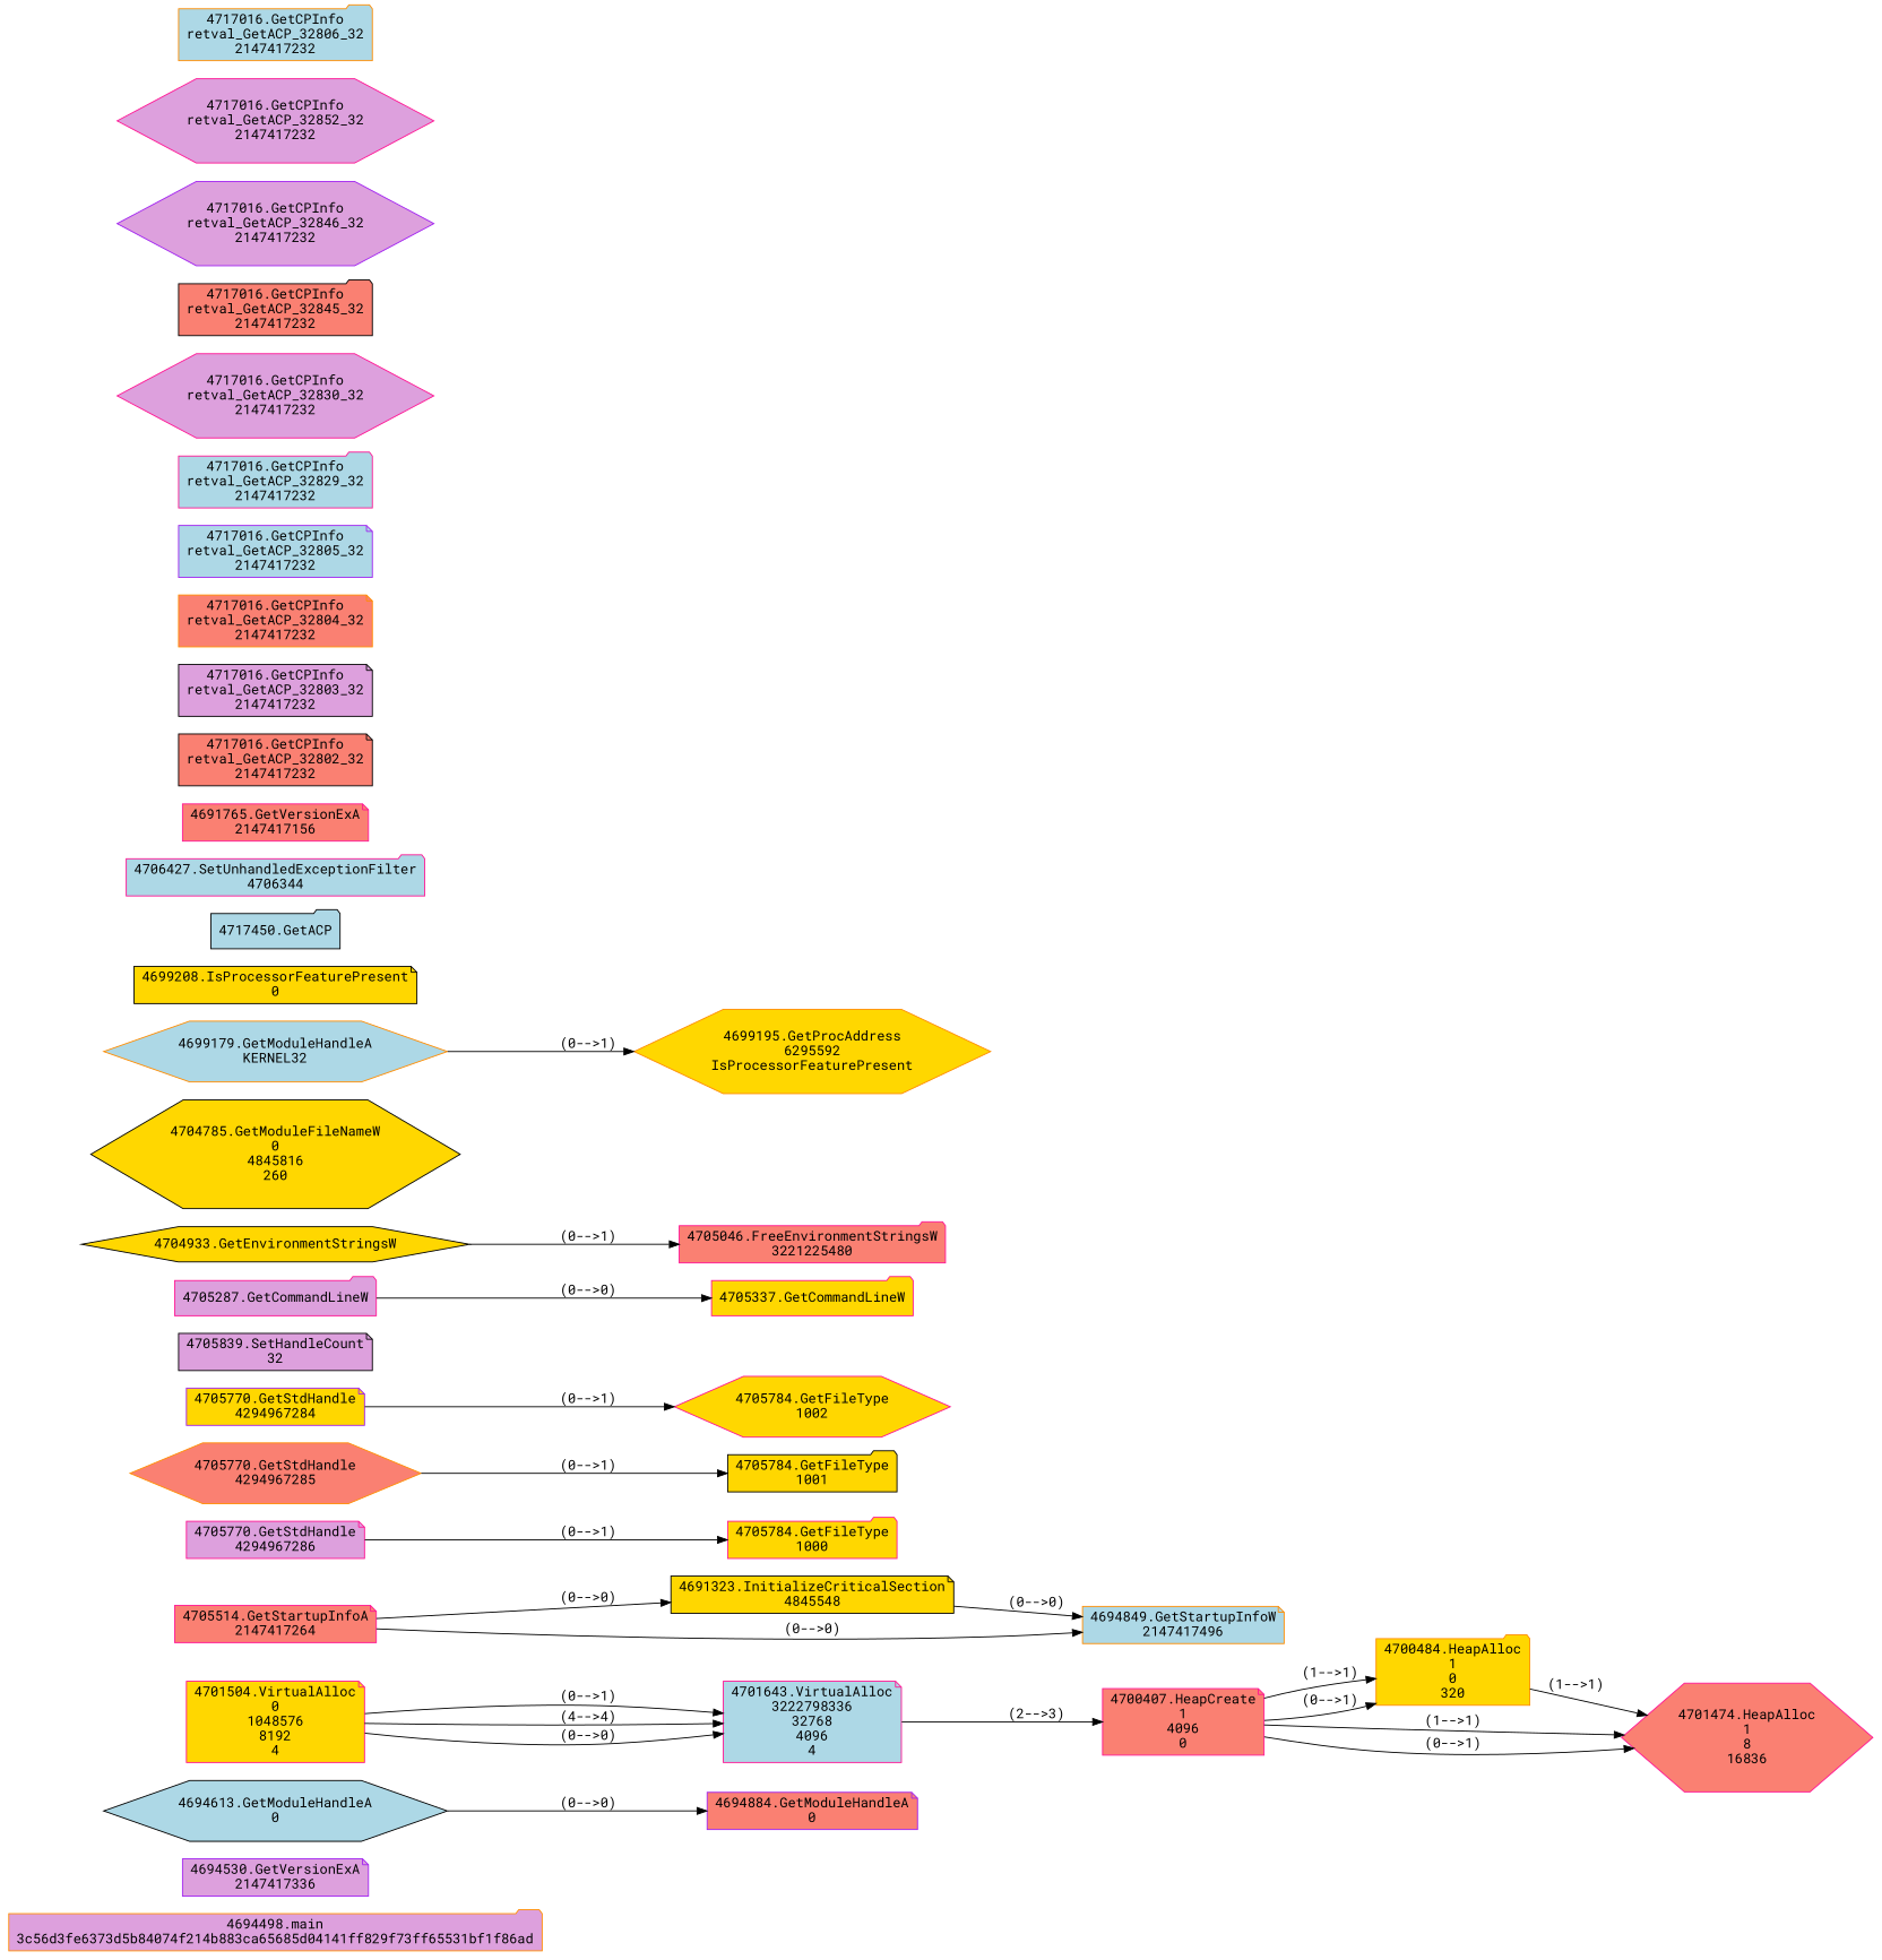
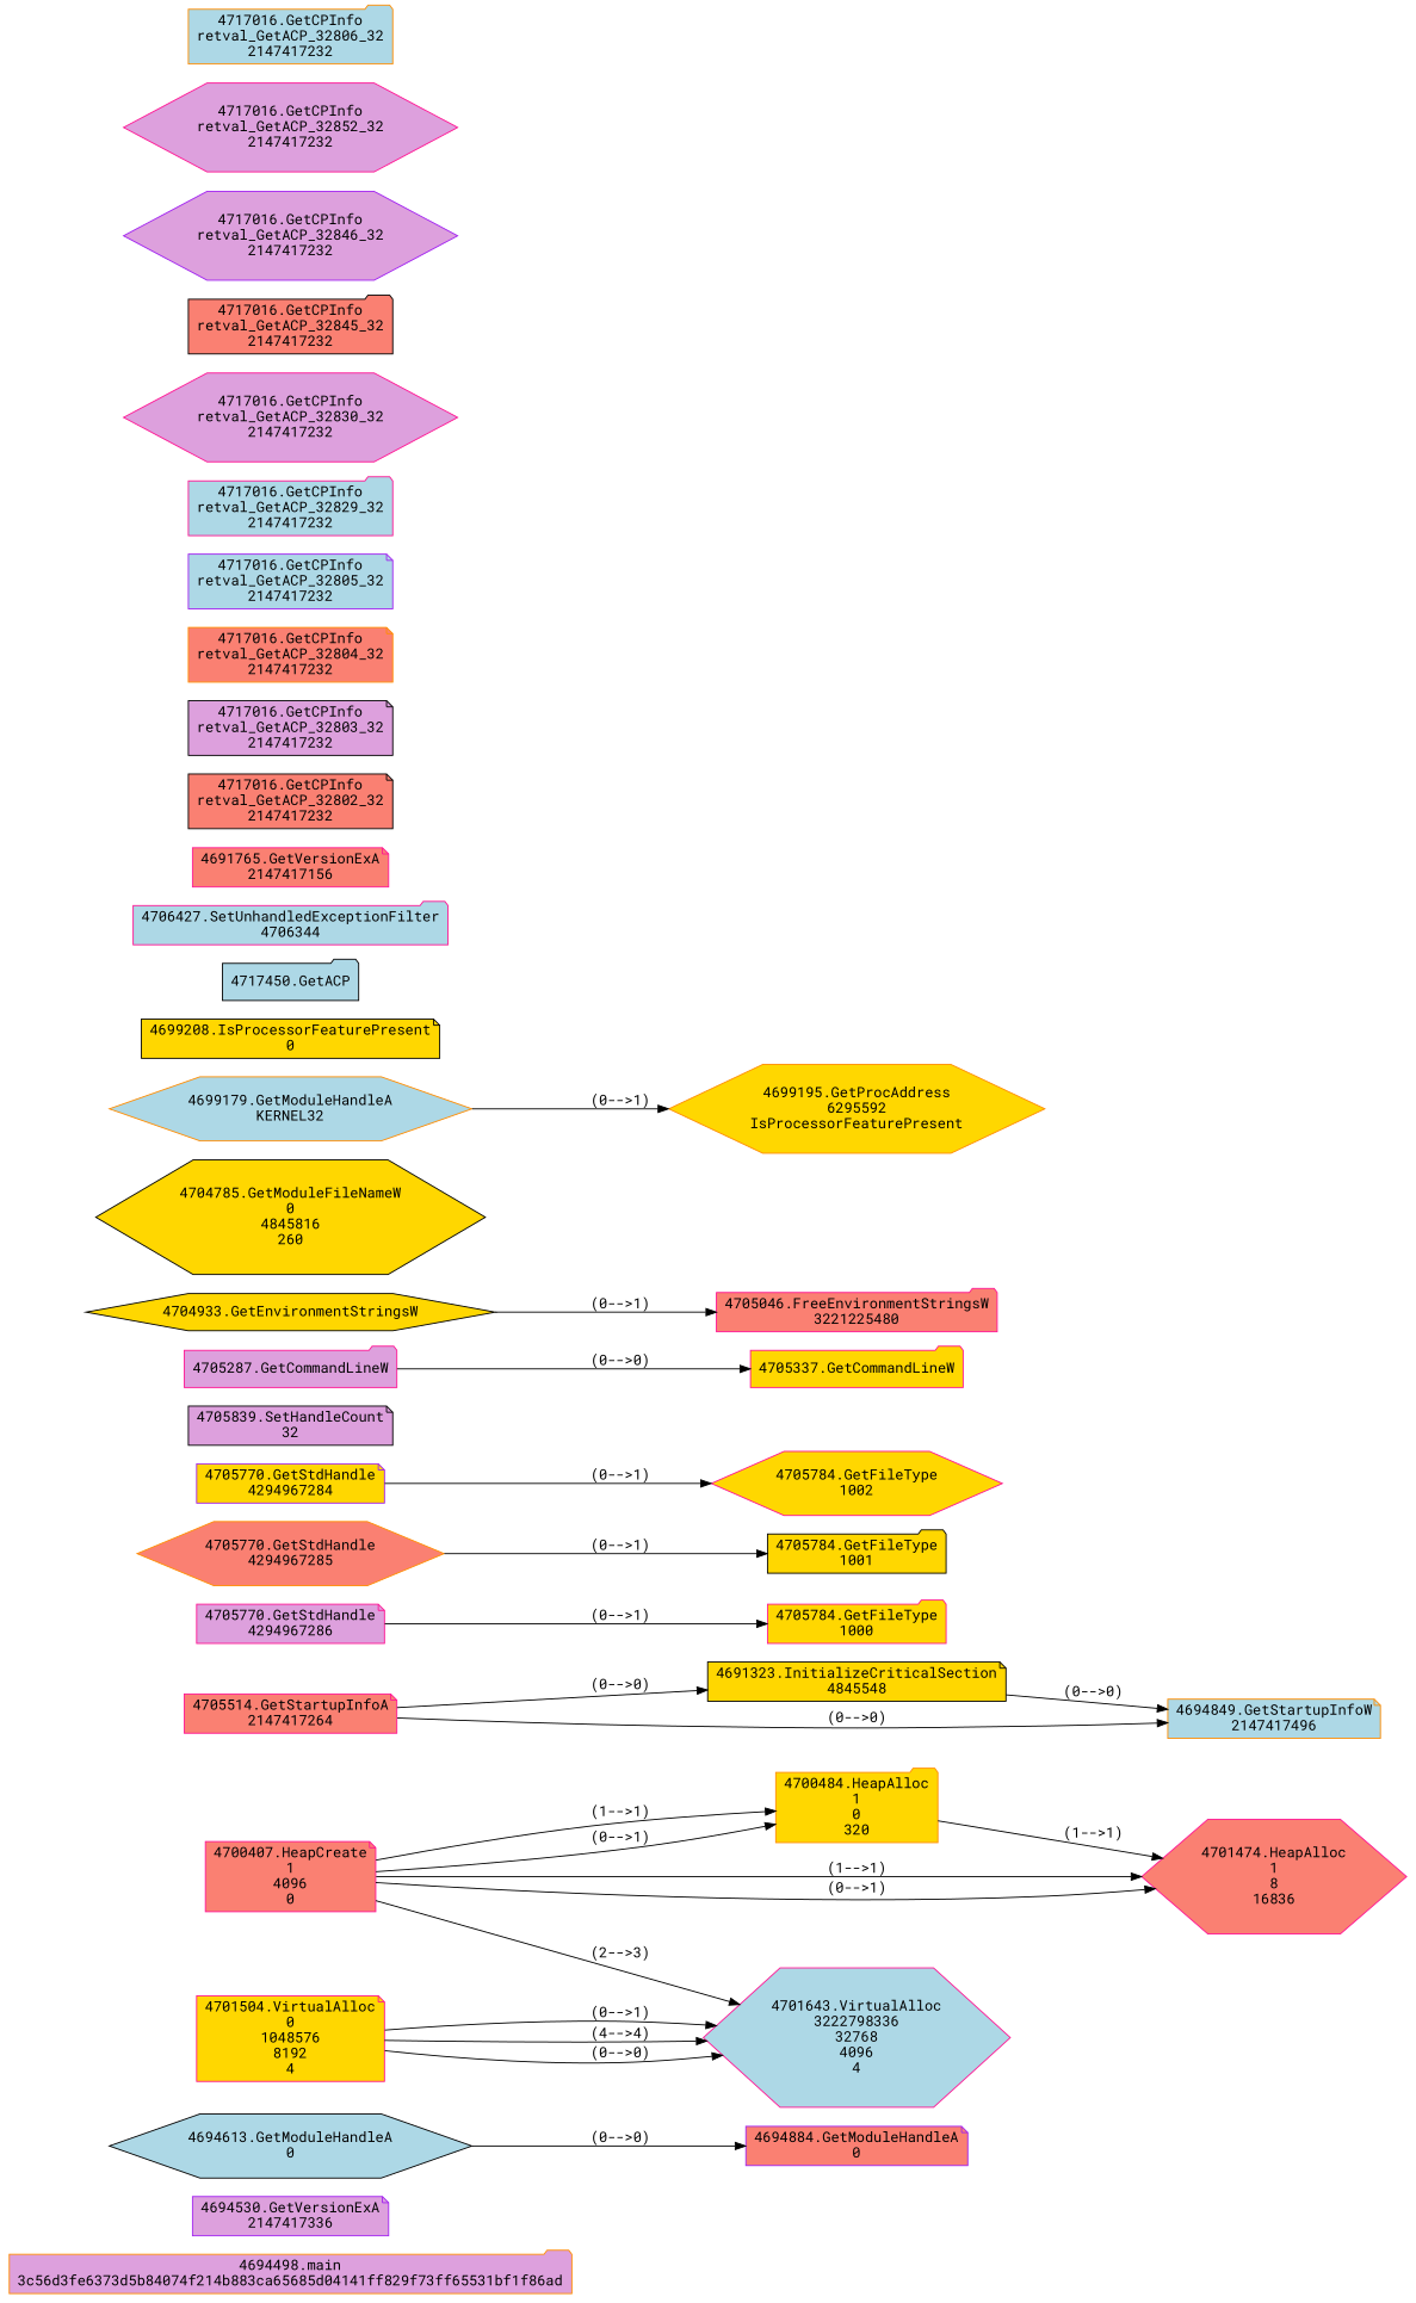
  digraph {
    fontname="Roboto Mono"
    rankdir=LR
    node [color=deeppink fillcolor=gold fontname="Roboto Mono" shape=note style=filled]
    edge [fontname="Roboto Mono"]
    n1 [color=darkorange fillcolor=plum label="4694498.main\n3c56d3fe6373d5b84074f214b883ca65685d04141ff829f73ff65531bf1f86ad" shape=folder]
    n2 [color=purple fillcolor=plum label="4694530.GetVersionExA\n2147417336"]
    n3 [color=black fillcolor=lightblue label="4694613.GetModuleHandleA\n0" shape=hexagon]
    n4 [color=purple fillcolor=salmon label="4694884.GetModuleHandleA\n0"]
    n5 [fillcolor=salmon label="4700407.HeapCreate\n1\n4096\n0"]
    n6 [color=darkorange label="4700484.HeapAlloc\n1\n0\n320" shape=folder]
    n7 [fillcolor=salmon label="4701474.HeapAlloc\n1\n8\n16836" shape=hexagon]
-   n8 [fillcolor=lightblue label="4701643.VirtualAlloc\n3222798336\n32768\n4096\n4"]
+   n8 [fillcolor=lightblue label="4701643.VirtualAlloc\n3222798336\n32768\n4096\n4" shape=hexagon]
    n9 [label="4701504.VirtualAlloc\n0\n1048576\n8192\n4"]
    n10 [fillcolor=salmon label="4705514.GetStartupInfoA\n2147417264"]
    n11 [color=black label="4691323.InitializeCriticalSection\n4845548"]
    n12 [color=darkorange fillcolor=lightblue label="4694849.GetStartupInfoW\n2147417496"]
    n13 [fillcolor=plum label="4705770.GetStdHandle\n4294967286"]
    n14 [label="4705784.GetFileType\n1000" shape=folder]
    n15 [color=darkorange fillcolor=salmon label="4705770.GetStdHandle\n4294967285" shape=hexagon]
    n16 [color=black label="4705784.GetFileType\n1001" shape=folder]
    n17 [color=purple label="4705770.GetStdHandle\n4294967284"]
    n18 [label="4705784.GetFileType\n1002" shape=hexagon]
    n19 [color=black fillcolor=plum label="4705839.SetHandleCount\n32"]
    n20 [fillcolor=plum label="4705287.GetCommandLineW\n" shape=folder]
    n21 [label="4705337.GetCommandLineW\n" shape=folder]
    n22 [color=black label="4704933.GetEnvironmentStringsW\n" shape=hexagon]
    n23 [fillcolor=salmon label="4705046.FreeEnvironmentStringsW\n3221225480" shape=folder]
    n24 [color=black label="4704785.GetModuleFileNameW\n0\n4845816\n260" shape=hexagon]
    n25 [color=darkorange fillcolor=lightblue label="4699179.GetModuleHandleA\nKERNEL32" shape=hexagon]
    n26 [color=darkorange label="4699195.GetProcAddress\n6295592\nIsProcessorFeaturePresent" shape=hexagon]
    n27 [color=black label="4699208.IsProcessorFeaturePresent\n0"]
    n28 [color=black fillcolor=lightblue label="4717450.GetACP\n" shape=folder]
    n29 [fillcolor=lightblue label="4706427.SetUnhandledExceptionFilter\n4706344" shape=folder]
    n30 [fillcolor=salmon label="4691765.GetVersionExA\n2147417156"]
    n31 [color=black fillcolor=salmon label="4717016.GetCPInfo\nretval_GetACP_32802_32\n2147417232"]
    n32 [color=black fillcolor=plum label="4717016.GetCPInfo\nretval_GetACP_32803_32\n2147417232"]
    n33 [color=darkorange fillcolor=salmon label="4717016.GetCPInfo\nretval_GetACP_32804_32\n2147417232"]
    n34 [color=purple fillcolor=lightblue label="4717016.GetCPInfo\nretval_GetACP_32805_32\n2147417232"]
    n35 [fillcolor=lightblue label="4717016.GetCPInfo\nretval_GetACP_32829_32\n2147417232" shape=folder]
    n36 [fillcolor=plum label="4717016.GetCPInfo\nretval_GetACP_32830_32\n2147417232" shape=hexagon]
    n37 [color=black fillcolor=salmon label="4717016.GetCPInfo\nretval_GetACP_32845_32\n2147417232" shape=folder]
    n38 [color=purple fillcolor=plum label="4717016.GetCPInfo\nretval_GetACP_32846_32\n2147417232" shape=hexagon]
    n39 [fillcolor=plum label="4717016.GetCPInfo\nretval_GetACP_32852_32\n2147417232" shape=hexagon]
    n40 [color=darkorange fillcolor=lightblue label="4717016.GetCPInfo\nretval_GetACP_32806_32\n2147417232" shape=folder]
    n3 -> n4 [label="(0-->0)"]
    n5 -> n6 [label="(1-->1)"]
    n5 -> n6 [label="(0-->1)"]
    n5 -> n7 [label="(1-->1)"]
    n5 -> n7 [label="(0-->1)"]
-   n8 -> n5 [label="(2-->3)"]
+   n5 -> n8 [label="(2-->3)"]
    n6 -> n7 [label="(1-->1)"]
    n9 -> n8 [label="(0-->1)"]
    n9 -> n8 [label="(4-->4)"]
    n9 -> n8 [label="(0-->0)"]
    n10 -> n11 [label="(0-->0)"]
    n10 -> n12 [label="(0-->0)"]
    n11 -> n12 [label="(0-->0)"]
    n13 -> n14 [label="(0-->1)"]
    n15 -> n16 [label="(0-->1)"]
    n17 -> n18 [label="(0-->1)"]
    n20 -> n21 [label="(0-->0)"]
    n22 -> n23 [label="(0-->1)"]
    n25 -> n26 [label="(0-->1)"]
  }
